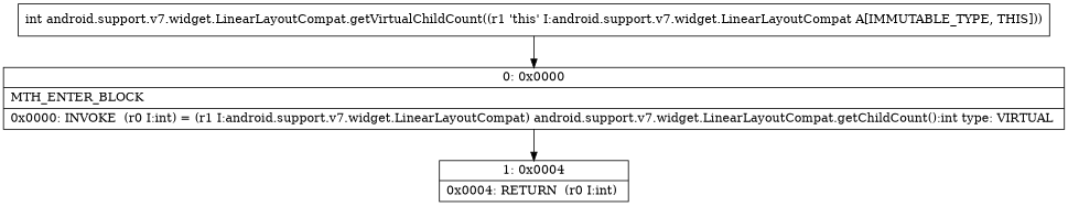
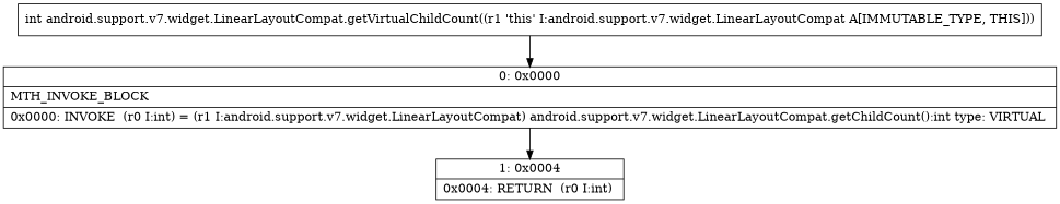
  digraph {
    node [shape=record]
-   n1 [label="{0\:\ 0x0000|MTH_ENTER_BLOCK\l|0x0000: INVOKE  (r0 I:int) = (r1 I:android.support.v7.widget.LinearLayoutCompat) android.support.v7.widget.LinearLayoutCompat.getChildCount():int type: VIRTUAL \l}"]
+   n1 [label="{0\:\ 0x0000|MTH_INVOKE_BLOCK\l|0x0000: INVOKE  (r0 I:int) = (r1 I:android.support.v7.widget.LinearLayoutCompat) android.support.v7.widget.LinearLayoutCompat.getChildCount():int type: VIRTUAL \l}"]
    n2 [label="{1\:\ 0x0004|0x0004: RETURN  (r0 I:int) \l}"]
    n3 [label="{int android.support.v7.widget.LinearLayoutCompat.getVirtualChildCount((r1 'this' I:android.support.v7.widget.LinearLayoutCompat A[IMMUTABLE_TYPE, THIS])) }"]
    n1 -> n2
    n3 -> n1
  }
